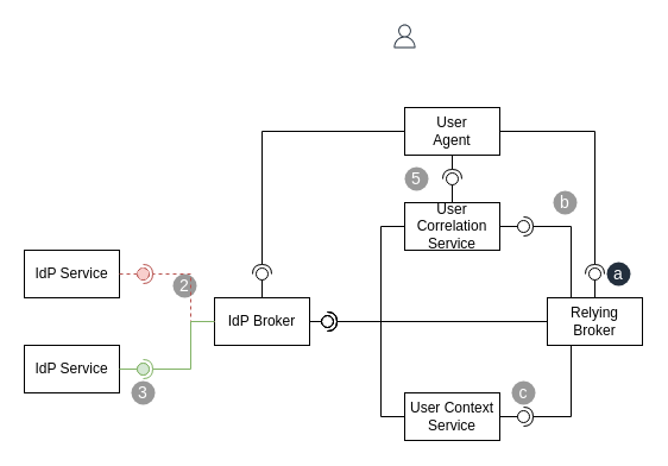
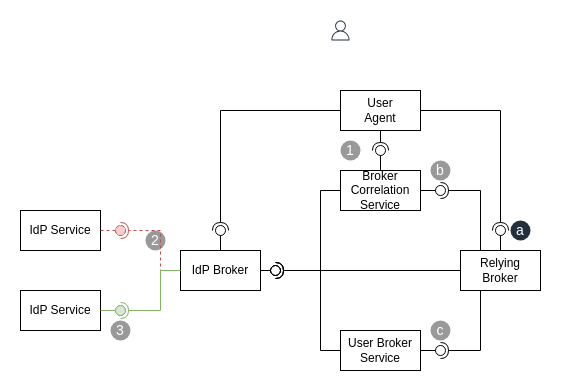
  <mxCell id="0" />
  <mxCell id="1" parent="0" />
- <mxCell id="2" value="User Correlation Service" style="rounded=0;whiteSpace=wrap;html=1;" vertex="1" parent="1"><mxGeometry x="340" y="170" width="80" height="40" as="geometry" /></mxCell>
+ <mxCell id="2" value="Broker Correlation Service" style="rounded=0;whiteSpace=wrap;html=1;" vertex="1" parent="1"><mxGeometry x="340" y="170" width="80" height="40" as="geometry" /></mxCell>
  <mxCell id="3" value="IdP Broker" style="rounded=0;whiteSpace=wrap;html=1;" vertex="1" parent="1"><mxGeometry x="180" y="250" width="80" height="40" as="geometry" /></mxCell>
  <mxCell id="4" value="IdP Service" style="rounded=0;whiteSpace=wrap;html=1;" vertex="1" parent="1"><mxGeometry x="20" y="210" width="80" height="40" as="geometry" /></mxCell>
  <mxCell id="5" value="IdP Service" style="rounded=0;whiteSpace=wrap;html=1;" vertex="1" parent="1"><mxGeometry x="20" y="290" width="80" height="40" as="geometry" /></mxCell>
  <mxCell id="6" value="Relying Broker" style="rounded=0;whiteSpace=wrap;html=1;" vertex="1" parent="1"><mxGeometry x="460" y="250" width="80" height="40" as="geometry" /></mxCell>
  <mxCell id="7" value="" style="rounded=0;orthogonalLoop=1;jettySize=auto;html=1;endArrow=halfCircle;endFill=0;endSize=6;strokeWidth=1;sketch=0;exitX=0;exitY=0.5;exitDx=0;exitDy=0;" edge="1" target="9" parent="1" source="6"><mxGeometry relative="1" as="geometry"><mxPoint x="425" y="435" as="sourcePoint" /></mxGeometry></mxCell>
  <mxCell id="8" value="" style="rounded=0;orthogonalLoop=1;jettySize=auto;html=1;endArrow=oval;endFill=0;sketch=0;sourcePerimeterSpacing=0;targetPerimeterSpacing=0;endSize=10;exitX=1;exitY=0.5;exitDx=0;exitDy=0;" edge="1" target="9" parent="1" source="3"><mxGeometry relative="1" as="geometry"><mxPoint x="385" y="435" as="sourcePoint" /></mxGeometry></mxCell>
  <mxCell id="9" value="" style="ellipse;whiteSpace=wrap;html=1;align=center;aspect=fixed;fillColor=none;strokeColor=none;resizable=0;perimeter=centerPerimeter;rotatable=0;allowArrows=0;points=[];outlineConnect=1;" vertex="1" parent="1"><mxGeometry x="270" y="265" width="10" height="10" as="geometry" /></mxCell>
  <mxCell id="10" value="" style="sketch=0;outlineConnect=0;fontColor=#232F3E;gradientColor=none;fillColor=#232F3D;strokeColor=none;dashed=0;verticalLabelPosition=bottom;verticalAlign=top;align=center;html=1;fontSize=12;fontStyle=0;aspect=fixed;pointerEvents=1;shape=mxgraph.aws4.user;" vertex="1" parent="1"><mxGeometry x="330" y="20" width="20" height="20" as="geometry" /></mxCell>
  <mxCell id="11" value="User &lt;br&gt;Agent" style="rounded=0;whiteSpace=wrap;html=1;" vertex="1" parent="1"><mxGeometry x="340" y="90" width="80" height="40" as="geometry" /></mxCell>
  <mxCell id="12" value="" style="rounded=0;orthogonalLoop=1;jettySize=auto;html=1;endArrow=halfCircle;endFill=0;endSize=6;strokeWidth=1;sketch=0;exitX=0;exitY=0.5;exitDx=0;exitDy=0;" edge="1" target="14" parent="1" source="11"><mxGeometry relative="1" as="geometry"><mxPoint x="230" y="190" as="sourcePoint" /><Array as="points"><mxPoint x="220" y="110" /></Array></mxGeometry></mxCell>
  <mxCell id="13" value="" style="rounded=0;orthogonalLoop=1;jettySize=auto;html=1;endArrow=oval;endFill=0;sketch=0;sourcePerimeterSpacing=0;targetPerimeterSpacing=0;endSize=10;exitX=0.5;exitY=0;exitDx=0;exitDy=0;" edge="1" target="14" parent="1" source="3"><mxGeometry relative="1" as="geometry"><mxPoint x="190" y="190" as="sourcePoint" /></mxGeometry></mxCell>
  <mxCell id="14" value="" style="ellipse;whiteSpace=wrap;html=1;align=center;aspect=fixed;fillColor=none;strokeColor=none;resizable=0;perimeter=centerPerimeter;rotatable=0;allowArrows=0;points=[];outlineConnect=1;" vertex="1" parent="1"><mxGeometry x="215" y="225" width="10" height="10" as="geometry" /></mxCell>
  <mxCell id="15" value="" style="rounded=0;orthogonalLoop=1;jettySize=auto;html=1;endArrow=halfCircle;endFill=0;endSize=6;strokeWidth=1;sketch=0;exitX=1;exitY=0.5;exitDx=0;exitDy=0;" edge="1" target="17" parent="1" source="11"><mxGeometry relative="1" as="geometry"><mxPoint x="520" y="230" as="sourcePoint" /><Array as="points"><mxPoint x="500" y="110" /></Array></mxGeometry></mxCell>
  <mxCell id="16" value="" style="rounded=0;orthogonalLoop=1;jettySize=auto;html=1;endArrow=oval;endFill=0;sketch=0;sourcePerimeterSpacing=0;targetPerimeterSpacing=0;endSize=10;exitX=0.5;exitY=0;exitDx=0;exitDy=0;" edge="1" target="17" parent="1" source="6"><mxGeometry relative="1" as="geometry"><mxPoint x="610" y="190" as="sourcePoint" /></mxGeometry></mxCell>
  <mxCell id="17" value="" style="ellipse;whiteSpace=wrap;html=1;align=center;aspect=fixed;fillColor=none;strokeColor=none;resizable=0;perimeter=centerPerimeter;rotatable=0;allowArrows=0;points=[];outlineConnect=1;" vertex="1" parent="1"><mxGeometry x="495" y="225" width="10" height="10" as="geometry" /></mxCell>
  <mxCell id="18" value="" style="rounded=0;orthogonalLoop=1;jettySize=auto;html=1;endArrow=halfCircle;endFill=0;endSize=6;strokeWidth=1;sketch=0;exitX=0;exitY=0.5;exitDx=0;exitDy=0;" edge="1" target="20" parent="1" source="2"><mxGeometry relative="1" as="geometry"><mxPoint x="390" y="385" as="sourcePoint" /><Array as="points"><mxPoint x="320" y="190" /><mxPoint x="320" y="270" /></Array></mxGeometry></mxCell>
  <mxCell id="19" value="" style="rounded=0;orthogonalLoop=1;jettySize=auto;html=1;endArrow=oval;endFill=0;sketch=0;sourcePerimeterSpacing=0;targetPerimeterSpacing=0;endSize=10;exitX=1;exitY=0.5;exitDx=0;exitDy=0;" edge="1" target="20" parent="1" source="3"><mxGeometry relative="1" as="geometry"><mxPoint x="350" y="385" as="sourcePoint" /></mxGeometry></mxCell>
  <mxCell id="20" value="" style="ellipse;whiteSpace=wrap;html=1;align=center;aspect=fixed;fillColor=none;strokeColor=none;resizable=0;perimeter=centerPerimeter;rotatable=0;allowArrows=0;points=[];outlineConnect=1;" vertex="1" parent="1"><mxGeometry x="270" y="265" width="10" height="10" as="geometry" /></mxCell>
  <mxCell id="21" value="" style="rounded=0;orthogonalLoop=1;jettySize=auto;html=1;endArrow=halfCircle;endFill=0;endSize=6;strokeWidth=1;sketch=0;exitX=0.5;exitY=1;exitDx=0;exitDy=0;" edge="1" target="23" parent="1" source="11"><mxGeometry relative="1" as="geometry"><mxPoint x="505" y="415" as="sourcePoint" /></mxGeometry></mxCell>
  <mxCell id="22" value="" style="rounded=0;orthogonalLoop=1;jettySize=auto;html=1;endArrow=oval;endFill=0;sketch=0;sourcePerimeterSpacing=0;targetPerimeterSpacing=0;endSize=10;exitX=0.5;exitY=0;exitDx=0;exitDy=0;" edge="1" target="23" parent="1" source="2"><mxGeometry relative="1" as="geometry"><mxPoint x="465" y="375" as="sourcePoint" /></mxGeometry></mxCell>
  <mxCell id="23" value="" style="ellipse;whiteSpace=wrap;html=1;align=center;aspect=fixed;fillColor=none;strokeColor=none;resizable=0;perimeter=centerPerimeter;rotatable=0;allowArrows=0;points=[];outlineConnect=1;" vertex="1" parent="1"><mxGeometry x="375" y="145" width="10" height="10" as="geometry" /></mxCell>
  <mxCell id="24" value="" style="rounded=0;orthogonalLoop=1;jettySize=auto;html=1;endArrow=halfCircle;endFill=0;endSize=6;strokeWidth=1;sketch=0;exitX=0.25;exitY=0;exitDx=0;exitDy=0;" edge="1" target="26" parent="1" source="6"><mxGeometry relative="1" as="geometry"><mxPoint x="410" y="285" as="sourcePoint" /><Array as="points"><mxPoint x="480" y="190" /></Array></mxGeometry></mxCell>
  <mxCell id="25" value="" style="rounded=0;orthogonalLoop=1;jettySize=auto;html=1;endArrow=oval;endFill=0;sketch=0;sourcePerimeterSpacing=0;targetPerimeterSpacing=0;endSize=10;exitX=1;exitY=0.5;exitDx=0;exitDy=0;" edge="1" target="26" parent="1" source="2"><mxGeometry relative="1" as="geometry"><mxPoint x="370" y="285" as="sourcePoint" /></mxGeometry></mxCell>
  <mxCell id="26" value="" style="ellipse;whiteSpace=wrap;html=1;align=center;aspect=fixed;fillColor=none;strokeColor=none;resizable=0;perimeter=centerPerimeter;rotatable=0;allowArrows=0;points=[];outlineConnect=1;" vertex="1" parent="1"><mxGeometry x="435" y="185" width="10" height="10" as="geometry" /></mxCell>
- <mxCell id="27" value="User Context Service" style="rounded=0;whiteSpace=wrap;html=1;" vertex="1" parent="1"><mxGeometry x="340" y="330" width="80" height="40" as="geometry" /></mxCell>
+ <mxCell id="27" value="User Broker Service" style="rounded=0;whiteSpace=wrap;html=1;" vertex="1" parent="1"><mxGeometry x="340" y="330" width="80" height="40" as="geometry" /></mxCell>
  <mxCell id="28" value="" style="rounded=0;orthogonalLoop=1;jettySize=auto;html=1;endArrow=halfCircle;endFill=0;endSize=6;strokeWidth=1;sketch=0;exitX=0.25;exitY=1;exitDx=0;exitDy=0;" edge="1" target="30" parent="1" source="6"><mxGeometry relative="1" as="geometry"><mxPoint x="550" y="435" as="sourcePoint" /><Array as="points"><mxPoint x="480" y="350" /></Array></mxGeometry></mxCell>
  <mxCell id="29" value="" style="rounded=0;orthogonalLoop=1;jettySize=auto;html=1;endArrow=oval;endFill=0;sketch=0;sourcePerimeterSpacing=0;targetPerimeterSpacing=0;endSize=10;exitX=1;exitY=0.5;exitDx=0;exitDy=0;" edge="1" target="30" parent="1" source="27"><mxGeometry relative="1" as="geometry"><mxPoint x="510" y="435" as="sourcePoint" /></mxGeometry></mxCell>
  <mxCell id="30" value="" style="ellipse;whiteSpace=wrap;html=1;align=center;aspect=fixed;fillColor=none;strokeColor=none;resizable=0;perimeter=centerPerimeter;rotatable=0;allowArrows=0;points=[];outlineConnect=1;" vertex="1" parent="1"><mxGeometry x="435" y="345" width="10" height="10" as="geometry" /></mxCell>
  <mxCell id="31" value="" style="rounded=0;orthogonalLoop=1;jettySize=auto;html=1;endArrow=halfCircle;endFill=0;endSize=6;strokeWidth=1;sketch=0;exitX=0;exitY=0.5;exitDx=0;exitDy=0;" edge="1" target="33" parent="1" source="27"><mxGeometry relative="1" as="geometry"><mxPoint x="270" y="455" as="sourcePoint" /><Array as="points"><mxPoint x="320" y="350" /><mxPoint x="320" y="270" /></Array></mxGeometry></mxCell>
  <mxCell id="32" value="" style="rounded=0;orthogonalLoop=1;jettySize=auto;html=1;endArrow=oval;endFill=0;sketch=0;sourcePerimeterSpacing=0;targetPerimeterSpacing=0;endSize=10;exitX=1;exitY=0.5;exitDx=0;exitDy=0;" edge="1" target="33" parent="1" source="3"><mxGeometry relative="1" as="geometry"><mxPoint x="230" y="455" as="sourcePoint" /></mxGeometry></mxCell>
  <mxCell id="33" value="" style="ellipse;whiteSpace=wrap;html=1;align=center;aspect=fixed;fillColor=none;strokeColor=none;resizable=0;perimeter=centerPerimeter;rotatable=0;allowArrows=0;points=[];outlineConnect=1;" vertex="1" parent="1"><mxGeometry x="270" y="265" width="10" height="10" as="geometry" /></mxCell>
  <mxCell id="34" value="2" style="rounded=1;fillColor=#999999;strokeColor=none;html=1;fontColor=#ffffff;align=center;verticalAlign=middle;whiteSpace=wrap;fontSize=14;fontStyle=0;arcSize=50;sketch=0;" vertex="1" parent="1"><mxGeometry x="145" y="230" width="20" height="20" as="geometry" /></mxCell>
  <mxCell id="35" value="3" style="rounded=1;fillColor=#999999;strokeColor=none;html=1;fontColor=#ffffff;align=center;verticalAlign=middle;whiteSpace=wrap;fontSize=14;fontStyle=0;arcSize=50;sketch=0;" vertex="1" parent="1"><mxGeometry x="110" y="320" width="20" height="20" as="geometry" /></mxCell>
- <mxCell id="36" value="5" style="rounded=1;fillColor=#999999;strokeColor=none;html=1;fontColor=#ffffff;align=center;verticalAlign=middle;whiteSpace=wrap;fontSize=14;fontStyle=0;arcSize=50;sketch=0;" vertex="1" parent="1"><mxGeometry x="340" y="140" width="20" height="20" as="geometry" /></mxCell>
+ <mxCell id="36" value="1" style="rounded=1;fillColor=#999999;strokeColor=none;html=1;fontColor=#ffffff;align=center;verticalAlign=middle;whiteSpace=wrap;fontSize=14;fontStyle=0;arcSize=50;sketch=0;" vertex="1" parent="1"><mxGeometry x="340" y="140" width="20" height="20" as="geometry" /></mxCell>
  <mxCell id="37" value="a" style="rounded=1;fillColor=#232f3d;strokeColor=none;html=1;fontColor=#ffffff;align=center;verticalAlign=middle;whiteSpace=wrap;fontSize=14;fontStyle=0;arcSize=50;sketch=0;" vertex="1" parent="1"><mxGeometry x="510" y="220" width="20" height="20" as="geometry" /></mxCell>
- <mxCell id="38" value="b" style="rounded=1;fillColor=#999999;strokeColor=none;html=1;fontColor=#ffffff;align=center;verticalAlign=middle;whiteSpace=wrap;fontSize=14;fontStyle=0;arcSize=50;sketch=0;" vertex="1" parent="1"><mxGeometry x="465" y="160" width="20" height="20" as="geometry" /></mxCell>
+ <mxCell id="38" value="b" style="rounded=1;fillColor=#999999;strokeColor=none;html=1;fontColor=#ffffff;align=center;verticalAlign=middle;whiteSpace=wrap;fontSize=14;fontStyle=0;arcSize=50;sketch=0;" vertex="1" parent="1"><mxGeometry x="430" y="160" width="20" height="20" as="geometry" /></mxCell>
  <mxCell id="39" value="" style="rounded=0;orthogonalLoop=1;jettySize=auto;html=1;endArrow=halfCircle;endFill=0;endSize=6;strokeWidth=1;sketch=0;exitX=0;exitY=0.5;exitDx=0;exitDy=0;fillColor=#f8cecc;strokeColor=#b85450;dashed=1;" edge="1" target="41" parent="1" source="3"><mxGeometry relative="1" as="geometry"><mxPoint x="140" y="230" as="sourcePoint" /><Array as="points"><mxPoint x="160" y="270" /><mxPoint x="160" y="230" /></Array></mxGeometry></mxCell>
  <mxCell id="40" value="" style="rounded=0;orthogonalLoop=1;jettySize=auto;html=1;endArrow=oval;endFill=0;sketch=0;sourcePerimeterSpacing=0;targetPerimeterSpacing=0;endSize=10;fillColor=#f8cecc;strokeColor=#b85450;dashed=1;" edge="1" target="41" parent="1"><mxGeometry relative="1" as="geometry"><mxPoint x="100" y="230" as="sourcePoint" /></mxGeometry></mxCell>
  <mxCell id="41" value="" style="ellipse;whiteSpace=wrap;html=1;align=center;aspect=fixed;fillColor=#f8cecc;strokeColor=#b85450;resizable=0;perimeter=centerPerimeter;rotatable=0;allowArrows=0;points=[];outlineConnect=1;dashed=1;" vertex="1" parent="1"><mxGeometry x="115" y="225" width="10" height="10" as="geometry" /></mxCell>
  <mxCell id="42" value="" style="rounded=0;orthogonalLoop=1;jettySize=auto;html=1;endArrow=halfCircle;endFill=0;endSize=6;strokeWidth=1;sketch=0;exitX=0;exitY=0.5;exitDx=0;exitDy=0;fillColor=#d5e8d4;strokeColor=#82b366;" edge="1" parent="1" target="44" source="3"><mxGeometry relative="1" as="geometry"><mxPoint x="140" y="310" as="sourcePoint" /><Array as="points"><mxPoint x="160" y="270" /><mxPoint x="160" y="310" /></Array></mxGeometry></mxCell>
  <mxCell id="43" value="" style="rounded=0;orthogonalLoop=1;jettySize=auto;html=1;endArrow=oval;endFill=0;sketch=0;sourcePerimeterSpacing=0;targetPerimeterSpacing=0;endSize=10;fillColor=#d5e8d4;strokeColor=#82b366;" edge="1" parent="1" target="44"><mxGeometry relative="1" as="geometry"><mxPoint x="100" y="310" as="sourcePoint" /></mxGeometry></mxCell>
  <mxCell id="44" value="" style="ellipse;whiteSpace=wrap;html=1;align=center;aspect=fixed;fillColor=#d5e8d4;strokeColor=#82b366;resizable=0;perimeter=centerPerimeter;rotatable=0;allowArrows=0;points=[];outlineConnect=1;" vertex="1" parent="1"><mxGeometry x="115" y="305" width="10" height="10" as="geometry" /></mxCell>
  <mxCell id="45" value="c" style="rounded=1;fillColor=#999999;strokeColor=none;html=1;fontColor=#ffffff;align=center;verticalAlign=middle;whiteSpace=wrap;fontSize=14;fontStyle=0;arcSize=50;sketch=0;" vertex="1" parent="1"><mxGeometry x="430" y="320" width="20" height="20" as="geometry" /></mxCell>
